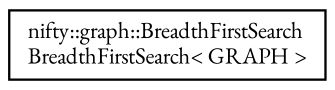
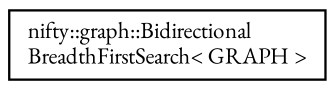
  digraph {
    rankdir=LR
    fontname="EB Garamond"
-   n1 [color=black fillcolor=white fontname="EB Garamond" fontsize=10 height=0.2 label="nifty::graph::BreadthFirstSearch\lBreadthFirstSearch\< GRAPH \>" shape=record style=filled width=0.4]
+   n1 [color=black fillcolor=white fontname="EB Garamond" fontsize=10 height=0.2 label="nifty::graph::Bidirectional\lBreadthFirstSearch\< GRAPH \>" shape=record style=filled width=0.4]
  }
